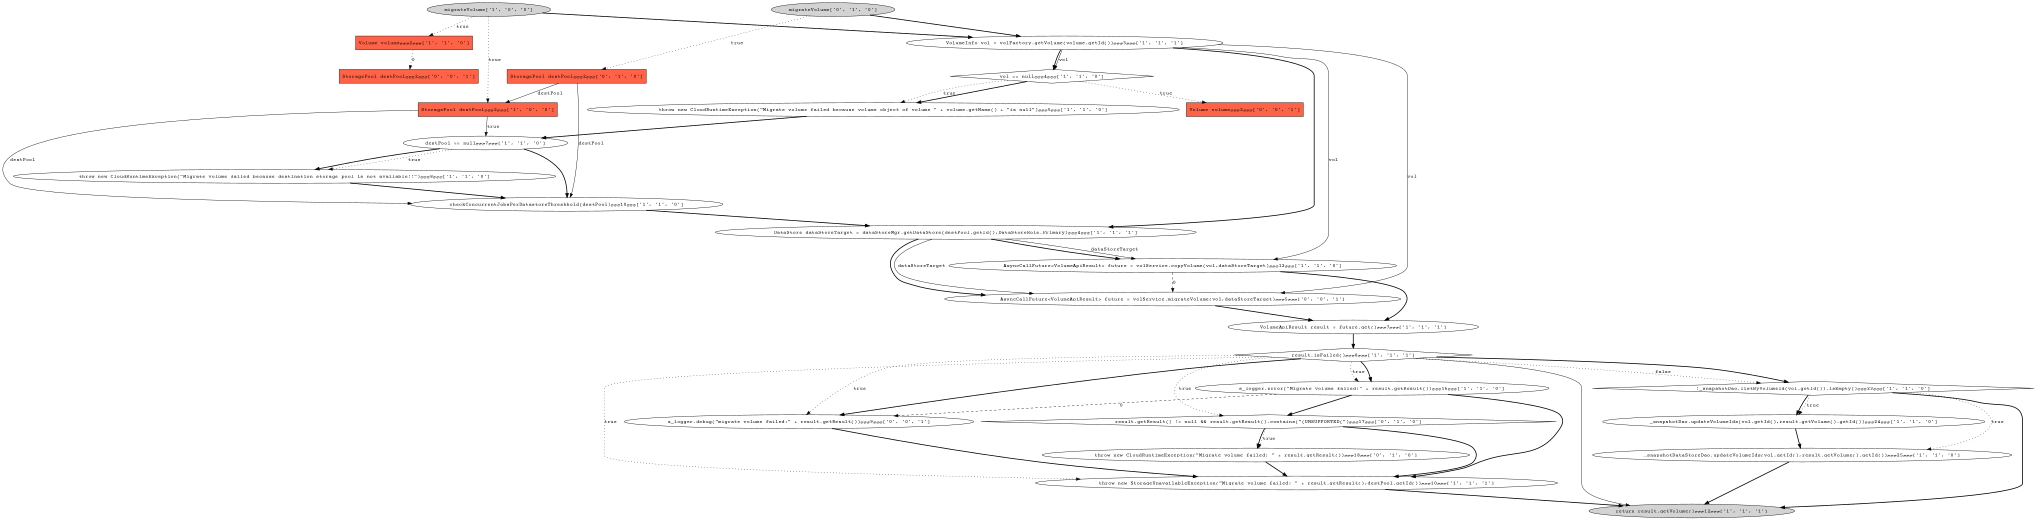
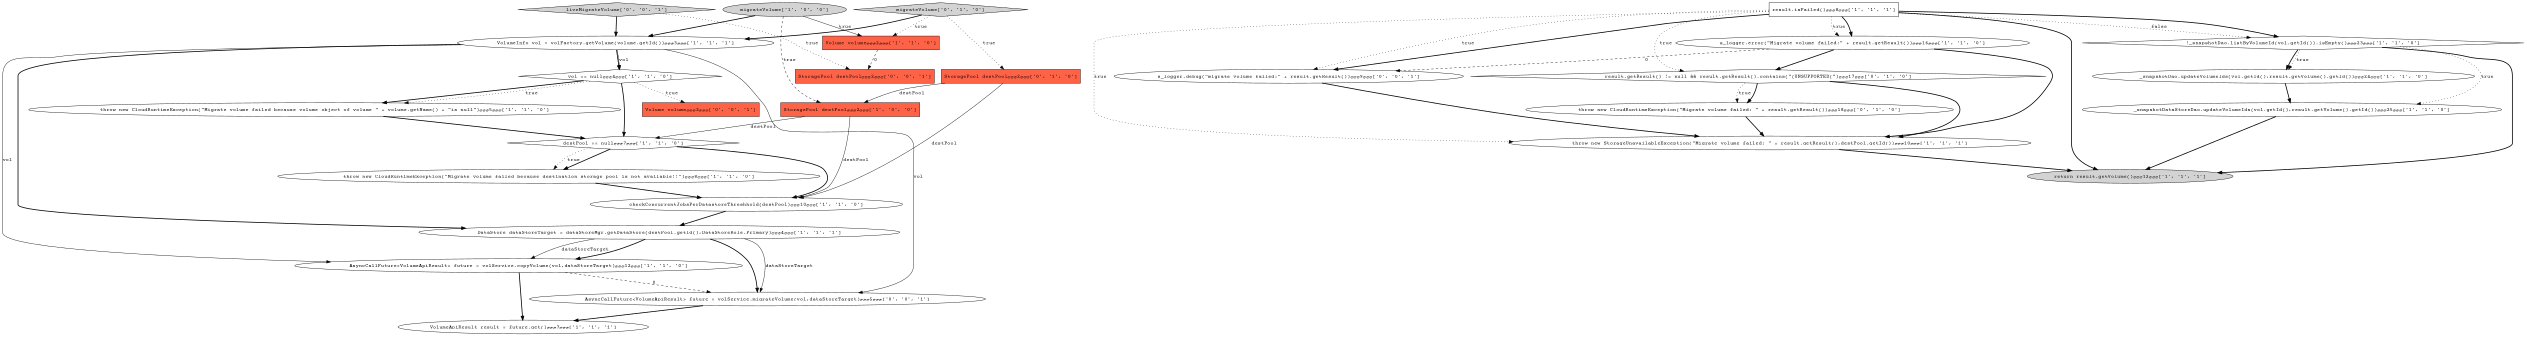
  digraph {
    fontname="Courier Prime"
    node [fillcolor=white fontname="Courier Prime" shape=ellipse style=filled]
    edge [fontname="Courier Prime" style=bold]
    n1 [label="checkConcurrentJobsPerDatastoreThreshhold(destPool)@@@10@@@['1', '1', '0']"]
    n2 [label="DataStore dataStoreTarget = dataStoreMgr.getDataStore(destPool.getId(),DataStoreRole.Primary)@@@4@@@['1', '1', '1']"]
    n3 [label="AsyncCallFuture<VolumeApiResult> future = volService.copyVolume(vol,dataStoreTarget)@@@12@@@['1', '1', '0']"]
    n4 [label="AsyncCallFuture<VolumeApiResult> future = volService.migrateVolume(vol,dataStoreTarget)@@@5@@@['0', '0', '1']"]
    n5 [label="result.getResult() != null && result.getResult().contains(\"(UNSUPPORTED(\")@@@17@@@['0', '1', '0']" shape=diamond]
    n6 [label="throw new StorageUnavailableException(\"Migrate volume failed: \" + result.getResult(),destPool.getId())@@@10@@@['1', '1', '1']"]
    n7 [label="throw new CloudRuntimeException(\"Migrate volume failed: \" + result.getResult())@@@18@@@['0', '1', '0']"]
    n8 [fillcolor=lightgray label="return result.getVolume()@@@12@@@['1', '1', '1']"]
    n9 [label="VolumeApiResult result = future.get()@@@7@@@['1', '1', '1']"]
-   n10 [label="result.isFailed()@@@8@@@['1', '1', '1']" shape=diamond]
-   n11 [fillcolor=lightgray label="migrateVolume['0', '1', '0']"]
+   n10 [label="result.isFailed()@@@8@@@['1', '1', '1']" shape=box]
+   n11 [fillcolor=lightgray label="migrateVolume['0', '1', '0']" shape=diamond]
    n12 [fillcolor=tomato label="Volume volume@@@2@@@['1', '1', '0']" shape=box]
    n13 [label="VolumeInfo vol = volFactory.getVolume(volume.getId())@@@3@@@['1', '1', '1']"]
    n14 [fillcolor=tomato label="StoragePool destPool@@@2@@@['0', '1', '0']" shape=box]
    n15 [fillcolor=tomato label="StoragePool destPool@@@2@@@['0', '0', '1']" shape=box]
    n16 [label="vol == null@@@4@@@['1', '1', '0']" shape=diamond]
    n17 [fillcolor=tomato label="StoragePool destPool@@@2@@@['1', '0', '0']" shape=box]
    n18 [label="throw new CloudRuntimeException(\"Migrate volume failed because volume object of volume \" + volume.getName() + \"is null\")@@@5@@@['1', '1', '0']"]
-   n19 [label="destPool == null@@@7@@@['1', '1', '0']"]
+   n19 [label="destPool == null@@@7@@@['1', '1', '0']" shape=diamond]
    n20 [label="throw new CloudRuntimeException(\"Migrate volume failed because destination storage pool is not available!!\")@@@8@@@['1', '1', '0']"]
    n21 [label="s_logger.error(\"Migrate volume failed:\" + result.getResult())@@@16@@@['1', '1', '0']"]
    n22 [label="s_logger.debug(\"migrate volume failed:\" + result.getResult())@@@9@@@['0', '0', '1']"]
    n23 [label="_snapshotDataStoreDao.updateVolumeIds(vol.getId(),result.getVolume().getId())@@@25@@@['1', '1', '0']"]
    n24 [fillcolor=tomato label="Volume volume@@@2@@@['0', '0', '1']" shape=box]
    n25 [label="_snapshotDao.updateVolumeIds(vol.getId(),result.getVolume().getId())@@@24@@@['1', '1', '0']"]
    n26 [label="!_snapshotDao.listByVolumeId(vol.getId()).isEmpty()@@@23@@@['1', '1', '0']" shape=diamond]
    n27 [fillcolor=lightgray label="migrateVolume['1', '0', '0']"]
+   n28 [fillcolor=lightgray label="liveMigrateVolume['0', '0', '1']" shape=diamond]
    n1 -> n2
    n2 -> n3
    n2 -> n3 [label=dataStoreTarget style=solid]
    n2 -> n4 [label=dataStoreTarget style=solid]
    n2 -> n4
    n3 -> n4 [label=0 style=dashed]
    n3 -> n9
    n4 -> n9
    n5 -> n6
    n5 -> n7
    n5 -> n7 [label=true style=dotted]
    n6 -> n8
    n7 -> n6
-   n9 -> n10
    n10 -> n5 [label=true style=dotted]
    n10 -> n6 [label=true style=dotted]
-   n10 -> n8 [style=solid]
+   n10 -> n8
    n10 -> n21
    n10 -> n21 [label=true style=dotted]
    n10 -> n22 [label=true style=dotted]
    n10 -> n22
    n10 -> n26
    n10 -> n26 [label=false style=dotted]
+   n11 -> n12 [label=true style=dotted]
    n11 -> n13
    n11 -> n14 [label=true style=dotted]
-   n12 -> n15 [label=0 style=dotted]
+   n12 -> n15 [label=0 style=dashed]
    n13 -> n2
    n13 -> n3 [label=vol style=solid]
    n13 -> n4 [label=vol style=solid]
    n13 -> n16 [label=vol style=solid]
    n13 -> n16
    n14 -> n1 [label=destPool style=solid]
    n14 -> n17 [label=destPool style=solid]
    n16 -> n18
    n16 -> n18 [label=true style=dotted]
+   n16 -> n19
    n16 -> n24 [label=true style=dotted]
    n17 -> n1 [label=destPool style=solid]
-   n17 -> n19 [label=true style=solid]
+   n17 -> n19 [label=destPool style=solid]
    n18 -> n19
    n19 -> n1
    n19 -> n20
    n19 -> n20 [label=true style=dotted]
    n20 -> n1
    n21 -> n5
    n21 -> n6
    n21 -> n22 [label=0 style=dashed]
    n22 -> n6
    n23 -> n8
    n25 -> n23
    n26 -> n8
    n26 -> n23 [label=true style=dotted]
    n26 -> n25
    n26 -> n25 [label=true style=dotted]
-   n27 -> n12 [label=true style=dotted]
+   n27 -> n12 [label=true style=solid]
    n27 -> n13
-   n27 -> n17 [label=true style=dotted]
+   n27 -> n17 [label=true style=dashed]
+   n28 -> n13
+   n28 -> n15 [label=true style=dotted]
  }
